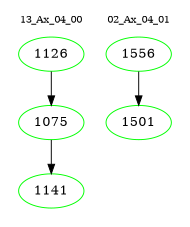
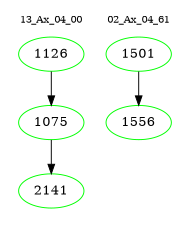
  digraph {
    node [color=green]
    edge [color=black]
    n1 [label=1126]
    n2 [label=1075]
-   n3 [label=1141]
+   n3 [label=2141]
    n4 [label=1556]
    n5 [label=1501]
    subgraph cluster_1 {
      color=white
      fontsize=10
      label="13_Ax_04_00"
      n1
      n2
      n3
    }
    subgraph cluster_2 {
      color=white
      fontsize=10
-     label="02_Ax_04_01"
+     label="02_Ax_04_61"
      n4
      n5
    }
    n1 -> n2
    n2 -> n3
-   n4 -> n5
+   n5 -> n4
  }
